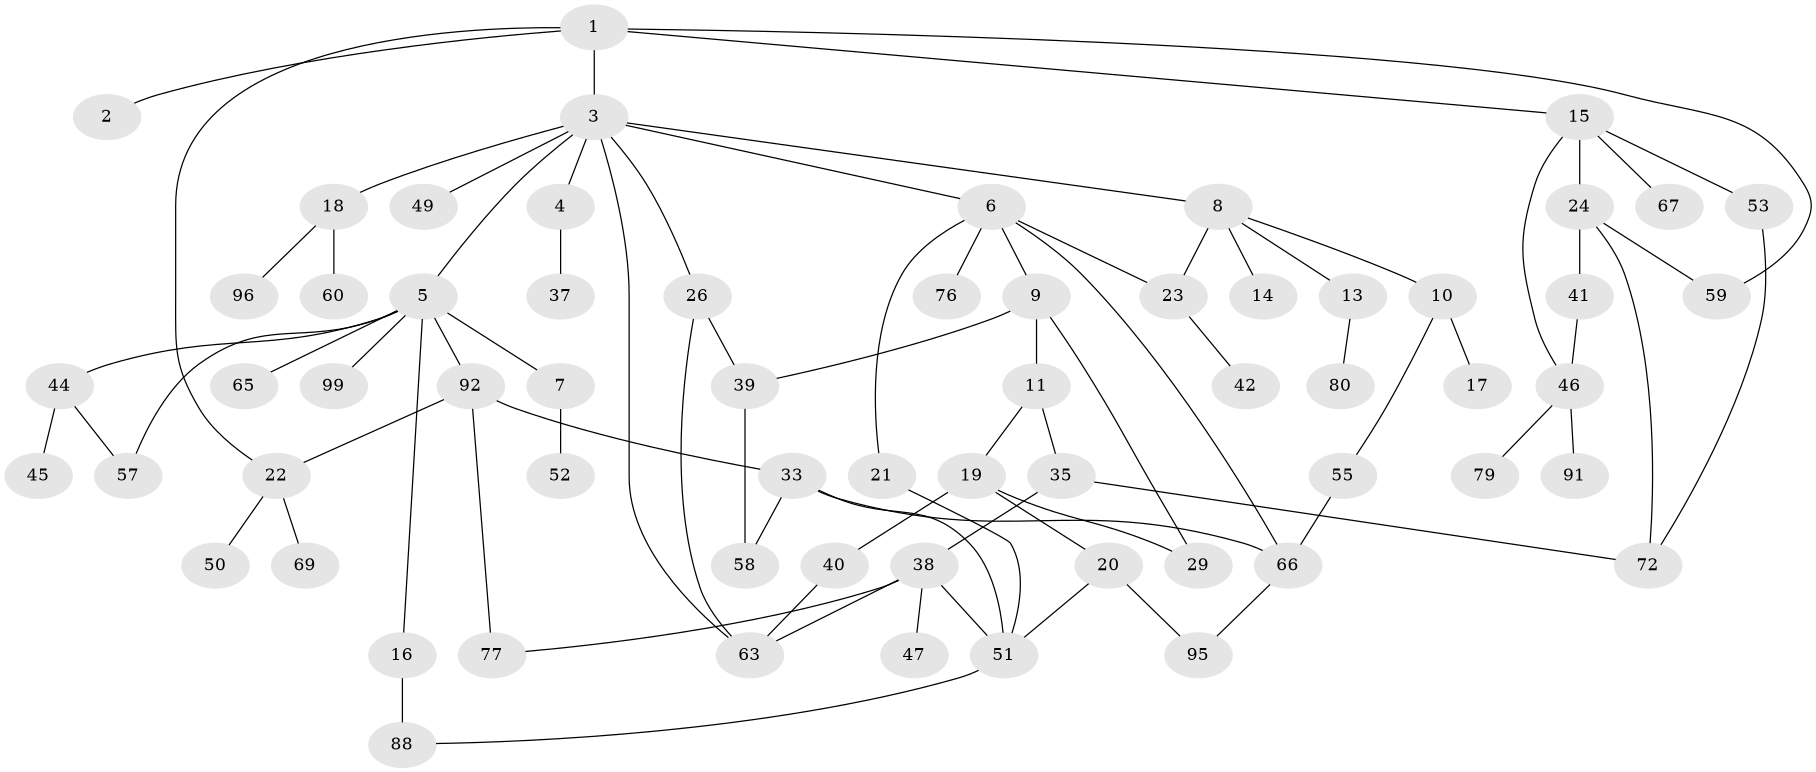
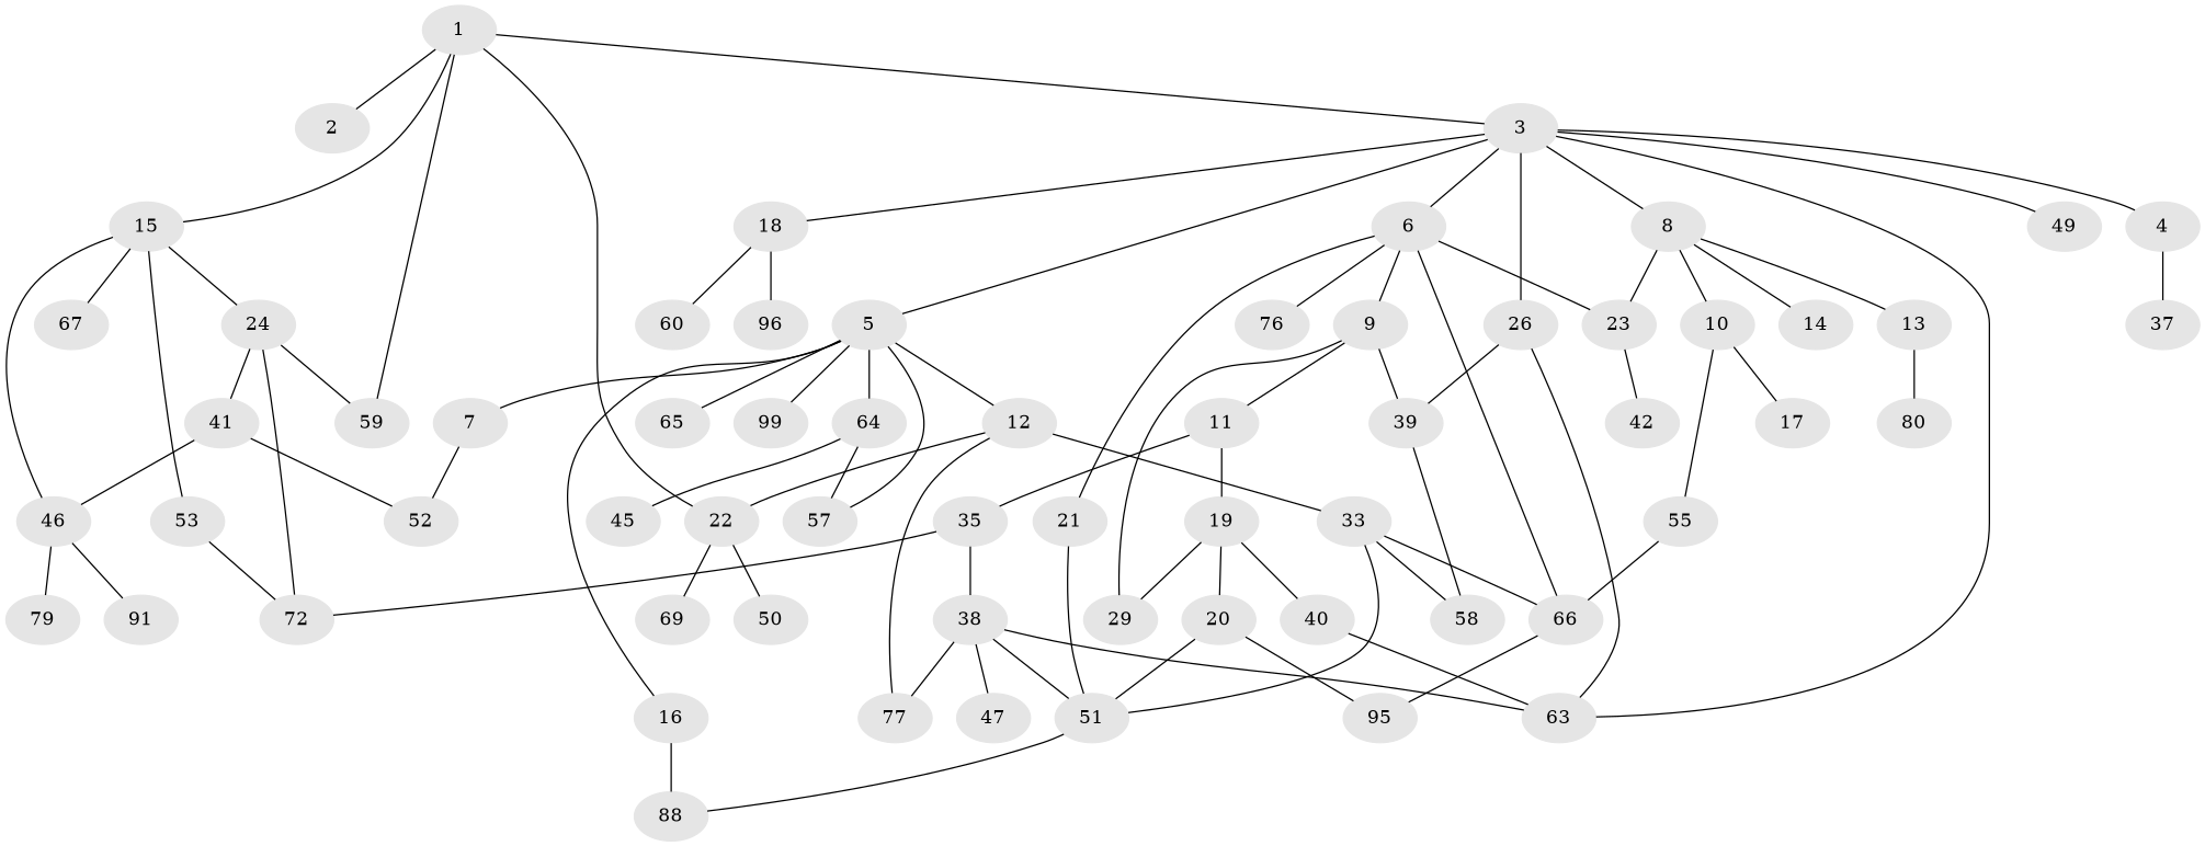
  graph {
    node [color=gray90 style=filled]
    1 [super="+74"]
    2
    3 [super="+28"]
    15 [super="+56"]
    22 [super="+36"]
    59
    4 [super="+48"]
    5 [super="+21"]
    6 [super="+30"]
    8 [super="+32"]
    18
    26 [super="+94"]
    49
    63 [super="+82"]
    24 [super="+64"]
    46 [super="+62"]
    53 [super="+70"]
    67
    50
    69
    37
    7 [super="+93"]
-   12 [super="+68" label=92]
+   12 [super="+68"]
    16 [super="+61"]
-   44
+   44 [label=64]
    57 [super="+87"]
    65 [super="+71"]
    99
    9 [super="+92"]
    23 [super="+34"]
    n31 [label=21]
    66 [super="+83"]
    76 [super="+98"]
    10 [super="+27"]
    13 [super="+31"]
    14
    60
    96 [super="+97"]
    39 [super="+100"]
    52
    33 [super="+85"]
    77 [super="+84"]
    88
    45 [super="+75"]
    11
    29
    42
    51 [super="+80"]
    95
    17
    55
    n52 [label=80]
    19
    35 [super="+90"]
    58
    20 [super="+81"]
    40 [super="+86"]
    72 [super="+73"]
    38 [super="+78"]
    41 [super="+43"]
    79
    91
    47 [super="+54"]
    1 -- 2
    1 -- 3
    1 -- 15
    1 -- 22
    1 -- 59
    3 -- 4
    3 -- 5
    3 -- 6
    3 -- 8
    3 -- 18
    3 -- 26
    3 -- 49
    3 -- 63
    15 -- 24
    15 -- 46
    15 -- 53
    15 -- 67
    22 -- 50
    22 -- 69
    4 -- 37
    5 -- 7
    5 -- 12
    5 -- 16
    5 -- 44
    5 -- 57
    5 -- 65
    5 -- 99
    6 -- 9
    6 -- 23
    6 -- n31
    6 -- 66
    6 -- 76
    8 -- 23 [weight=2]
    8 -- 10
    8 -- 13
    8 -- 14
    18 -- 60
    18 -- 96
    26 -- 63
    26 -- 39
    24 -- 59
    24 -- 72
    24 -- 41
    46 -- 79
    46 -- 91
    53 -- 72
    7 -- 52
    12 -- 22
    12 -- 33
    12 -- 77 [weight=2]
    16 -- 88 [weight=2]
    44 -- 57
    44 -- 45
    9 -- 39
    9 -- 11
    9 -- 29
    23 -- 42
    n31 -- 51
    66 -- 95
    10 -- 17
    10 -- 55
    13 -- n52
    39 -- 58
    33 -- 66
    33 -- 51
    33 -- 58
    11 -- 19
    11 -- 35
    51 -- 88
    55 -- 66
    19 -- 29
    19 -- 20
    19 -- 40
    35 -- 72
    35 -- 38
    20 -- 51
    20 -- 95
    40 -- 63
    38 -- 63
    38 -- 77
    38 -- 51
    38 -- 47
    41 -- 46
+   41 -- 52
  }
